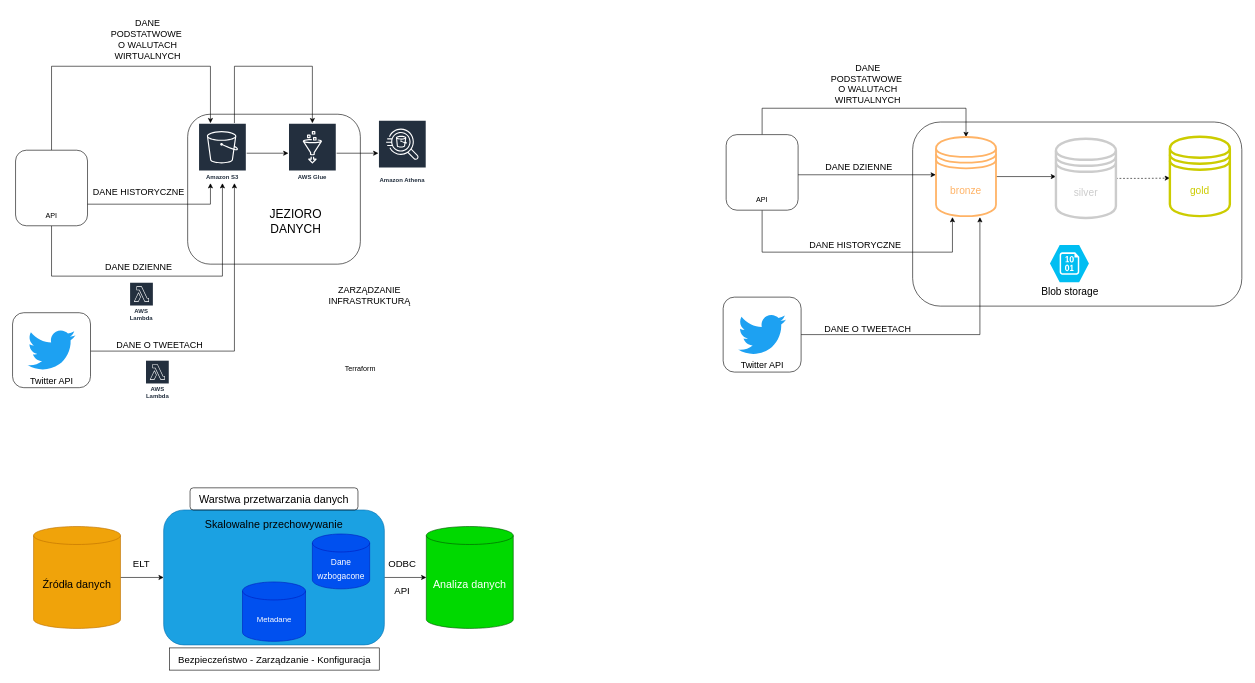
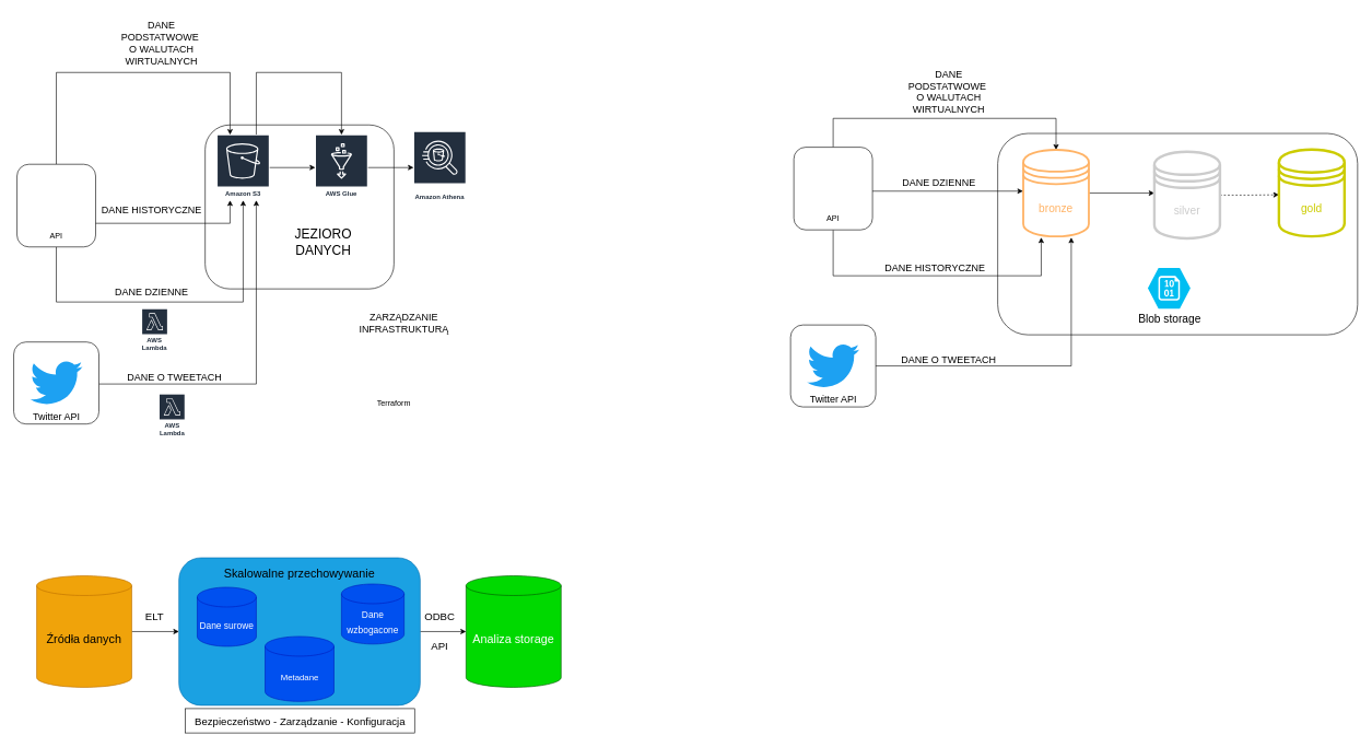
  <mxCell id="0" />
  <mxCell id="1" parent="0" />
  <mxCell id="2" value="" style="rounded=1;whiteSpace=wrap;html=1;labelBackgroundColor=default;fontSize=17;fontColor=#CCCC00;strokeColor=#000000;strokeWidth=1;fillColor=none;" parent="1" vertex="1"><mxGeometry x="1521.03" y="203" width="548.97" height="307" as="geometry" /></mxCell>
  <mxCell id="3" value="" style="rounded=1;whiteSpace=wrap;html=1;fontSize=15;direction=south;fillColor=none;" parent="1" vertex="1"><mxGeometry x="312" y="190" width="288" height="250" as="geometry" /></mxCell>
  <mxCell id="4" style="edgeStyle=orthogonalEdgeStyle;rounded=0;orthogonalLoop=1;jettySize=auto;html=1;exitX=0.5;exitY=1;exitDx=0;exitDy=0;fontSize=12;fontColor=default;" parent="1" source="44" target="9" edge="1"><mxGeometry relative="1" as="geometry"><Array as="points"><mxPoint x="85" y="460" /><mxPoint x="370" y="460" /></Array><mxPoint x="32.5" y="310" as="sourcePoint" /></mxGeometry></mxCell>
  <mxCell id="5" style="edgeStyle=orthogonalEdgeStyle;rounded=0;orthogonalLoop=1;jettySize=auto;html=1;fontSize=15;exitX=0.5;exitY=0;exitDx=0;exitDy=0;" parent="1" source="44" target="9" edge="1"><mxGeometry relative="1" as="geometry"><mxPoint x="60" y="205" as="sourcePoint" /><Array as="points"><mxPoint x="85" y="110" /><mxPoint x="350" y="110" /></Array></mxGeometry></mxCell>
  <mxCell id="6" style="edgeStyle=orthogonalEdgeStyle;rounded=0;orthogonalLoop=1;jettySize=auto;html=1;fontSize=15;" parent="1" target="9" edge="1"><mxGeometry relative="1" as="geometry"><mxPoint x="80" y="310" as="sourcePoint" /><Array as="points"><mxPoint x="80" y="340" /><mxPoint x="350" y="340" /></Array></mxGeometry></mxCell>
  <mxCell id="7" style="edgeStyle=orthogonalEdgeStyle;rounded=0;orthogonalLoop=1;jettySize=auto;html=1;fontSize=15;" parent="1" source="9" target="18" edge="1"><mxGeometry relative="1" as="geometry" /></mxCell>
  <mxCell id="8" style="edgeStyle=orthogonalEdgeStyle;rounded=0;orthogonalLoop=1;jettySize=auto;html=1;" parent="1" source="9" target="18" edge="1"><mxGeometry relative="1" as="geometry"><mxPoint x="500" y="30" as="targetPoint" /><Array as="points"><mxPoint x="390" y="110" /><mxPoint x="520" y="110" /></Array></mxGeometry></mxCell>
  <mxCell id="9" value="Amazon S3" style="sketch=0;outlineConnect=0;fontColor=#232F3E;gradientColor=none;strokeColor=#ffffff;fillColor=#232F3E;dashed=0;verticalLabelPosition=middle;verticalAlign=bottom;align=center;html=1;whiteSpace=wrap;fontSize=10;fontStyle=1;spacing=3;shape=mxgraph.aws4.productIcon;prIcon=mxgraph.aws4.s3;" parent="1" vertex="1"><mxGeometry x="330" y="205" width="80" height="100" as="geometry" /></mxCell>
  <mxCell id="10" value="DANE &lt;br&gt;PODSTATWOWE&amp;nbsp;&lt;br&gt;O WALUTACH &lt;br&gt;WIRTUALNYCH" style="text;html=1;resizable=0;autosize=1;align=center;verticalAlign=middle;points=[];fillColor=none;strokeColor=none;rounded=0;fontSize=15;" parent="1" vertex="1"><mxGeometry x="170" y="20" width="150" height="90" as="geometry" /></mxCell>
  <mxCell id="11" value="DANE HISTORYCZNE" style="text;html=1;resizable=0;autosize=1;align=center;verticalAlign=middle;points=[];fillColor=none;strokeColor=none;rounded=0;fontSize=15;" parent="1" vertex="1"><mxGeometry x="140" y="305" width="180" height="30" as="geometry" /></mxCell>
  <mxCell id="12" value="DANE DZIENNE" style="text;html=1;resizable=0;autosize=1;align=center;verticalAlign=middle;points=[];fillColor=none;strokeColor=none;rounded=0;fontSize=15;" parent="1" vertex="1"><mxGeometry x="160" y="430" width="140" height="30" as="geometry" /></mxCell>
  <mxCell id="13" value="AWS Lambda" style="sketch=0;outlineConnect=0;fontColor=#232F3E;gradientColor=none;strokeColor=#ffffff;fillColor=#232F3E;dashed=0;verticalLabelPosition=middle;verticalAlign=bottom;align=center;html=1;whiteSpace=wrap;fontSize=10;fontStyle=1;spacing=3;shape=mxgraph.aws4.productIcon;prIcon=mxgraph.aws4.lambda;" parent="1" vertex="1"><mxGeometry x="215" y="470" width="40" height="70" as="geometry" /></mxCell>
  <mxCell id="14" style="edgeStyle=orthogonalEdgeStyle;rounded=0;orthogonalLoop=1;jettySize=auto;html=1;fontSize=15;exitX=0.5;exitY=0;exitDx=0;exitDy=0;" parent="1" target="9" edge="1"><mxGeometry relative="1" as="geometry"><Array as="points"><mxPoint x="390" y="585" /></Array><mxPoint x="150" y="585" as="sourcePoint" /></mxGeometry></mxCell>
  <mxCell id="15" value="AWS Lambda" style="sketch=0;outlineConnect=0;fontColor=#232F3E;gradientColor=none;strokeColor=#ffffff;fillColor=#232F3E;dashed=0;verticalLabelPosition=middle;verticalAlign=bottom;align=center;html=1;whiteSpace=wrap;fontSize=10;fontStyle=1;spacing=3;shape=mxgraph.aws4.productIcon;prIcon=mxgraph.aws4.lambda;" parent="1" vertex="1"><mxGeometry x="241.5" y="600" width="40" height="70" as="geometry" /></mxCell>
  <mxCell id="16" value="DANE O TWEETACH" style="text;html=1;resizable=0;autosize=1;align=center;verticalAlign=middle;points=[];fillColor=none;strokeColor=none;rounded=0;fontSize=15;" parent="1" vertex="1"><mxGeometry x="180" y="560" width="170" height="30" as="geometry" /></mxCell>
  <mxCell id="17" style="edgeStyle=orthogonalEdgeStyle;rounded=0;orthogonalLoop=1;jettySize=auto;html=1;fontSize=15;" parent="1" source="18" target="19" edge="1"><mxGeometry relative="1" as="geometry" /></mxCell>
  <mxCell id="18" value="AWS Glue" style="sketch=0;outlineConnect=0;fontColor=#232F3E;gradientColor=none;strokeColor=#ffffff;fillColor=#232F3E;dashed=0;verticalLabelPosition=middle;verticalAlign=bottom;align=center;html=1;whiteSpace=wrap;fontSize=10;fontStyle=1;spacing=3;shape=mxgraph.aws4.productIcon;prIcon=mxgraph.aws4.glue;" parent="1" vertex="1"><mxGeometry x="480" y="205" width="80" height="100" as="geometry" /></mxCell>
  <mxCell id="19" value="Amazon Athena" style="sketch=0;outlineConnect=0;fontColor=#232F3E;gradientColor=none;strokeColor=#ffffff;fillColor=#232F3E;dashed=0;verticalLabelPosition=middle;verticalAlign=bottom;align=center;html=1;whiteSpace=wrap;fontSize=10;fontStyle=1;spacing=3;shape=mxgraph.aws4.productIcon;prIcon=mxgraph.aws4.athena;" parent="1" vertex="1"><mxGeometry x="630" y="200" width="80" height="110" as="geometry" /></mxCell>
  <mxCell id="20" value="JEZIORO DANYCH" style="text;html=1;strokeColor=none;fillColor=none;align=center;verticalAlign=middle;whiteSpace=wrap;rounded=0;fontSize=20;" parent="1" vertex="1"><mxGeometry x="425" y="345" width="135" height="45" as="geometry" /></mxCell>
  <mxCell id="21" value="Terraform" style="shape=image;imageAspect=0;aspect=fixed;verticalLabelPosition=bottom;verticalAlign=top;glass=0;fontSize=12;strokeWidth=4;fillColor=none;image=https://external-content.duckduckgo.com/iu/?u=https%3A%2F%2Fcdn.icon-icons.com%2Ficons2%2F2107%2FPNG%2F512%2Ffile_type_terraform_icon_130125.png&amp;f=1&amp;nofb=1;" parent="1" vertex="1"><mxGeometry x="568.5" y="537" width="63" height="63" as="geometry" /></mxCell>
  <mxCell id="22" style="edgeStyle=orthogonalEdgeStyle;rounded=0;orthogonalLoop=1;jettySize=auto;html=1;exitX=0.5;exitY=1;exitDx=0;exitDy=0;fontSize=20;" parent="1" edge="1"><mxGeometry relative="1" as="geometry"><mxPoint x="55" y="300" as="sourcePoint" /><mxPoint x="55" y="300" as="targetPoint" /></mxGeometry></mxCell>
  <mxCell id="23" value="ZARZĄDZANIE &lt;br&gt;INFRASTRUKTURĄ" style="text;html=1;resizable=0;autosize=1;align=center;verticalAlign=middle;points=[];fillColor=none;strokeColor=none;rounded=0;fontSize=15;" parent="1" vertex="1"><mxGeometry x="535" y="467" width="160" height="50" as="geometry" /></mxCell>
  <mxCell id="24" style="edgeStyle=orthogonalEdgeStyle;rounded=0;orthogonalLoop=1;jettySize=auto;html=1;exitX=0.5;exitY=1;exitDx=0;exitDy=0;fontSize=17;fontColor=#FFFF33;entryX=0.274;entryY=1.012;entryDx=0;entryDy=0;entryPerimeter=0;" parent="1" source="26" target="39" edge="1"><mxGeometry relative="1" as="geometry"><Array as="points"><mxPoint x="1270" y="420" /><mxPoint x="1587" y="420" /></Array></mxGeometry></mxCell>
  <mxCell id="25" style="edgeStyle=orthogonalEdgeStyle;rounded=0;orthogonalLoop=1;jettySize=auto;html=1;entryX=0.5;entryY=0;entryDx=0;entryDy=0;fontSize=17;fontColor=#FFFF33;" parent="1" source="26" target="39" edge="1"><mxGeometry relative="1" as="geometry"><Array as="points"><mxPoint x="1270" y="180" /><mxPoint x="1610" y="180" /></Array></mxGeometry></mxCell>
  <mxCell id="26" value="" style="rounded=1;whiteSpace=wrap;html=1;fontSize=20;" parent="1" vertex="1"><mxGeometry x="1210" y="224" width="120" height="126" as="geometry" /></mxCell>
  <mxCell id="27" value="" style="rounded=1;whiteSpace=wrap;html=1;fontSize=15;direction=south;" parent="1" vertex="1"><mxGeometry x="1205" y="495" width="130" height="125" as="geometry" /></mxCell>
  <mxCell id="28" value="DANE &lt;br&gt;PODSTATWOWE&amp;nbsp;&lt;br&gt;O WALUTACH &lt;br&gt;WIRTUALNYCH" style="text;html=1;resizable=0;autosize=1;align=center;verticalAlign=middle;points=[];fillColor=none;strokeColor=none;rounded=0;fontSize=15;" parent="1" vertex="1"><mxGeometry x="1371.03" y="94" width="150" height="90" as="geometry" /></mxCell>
  <mxCell id="29" value="DANE HISTORYCZNE" style="text;html=1;resizable=0;autosize=1;align=center;verticalAlign=middle;points=[];fillColor=none;strokeColor=none;rounded=0;fontSize=15;" parent="1" vertex="1"><mxGeometry x="1335" y="391.5" width="180" height="30" as="geometry" /></mxCell>
  <mxCell id="30" value="DANE DZIENNE" style="text;html=1;resizable=0;autosize=1;align=center;verticalAlign=middle;points=[];fillColor=none;strokeColor=none;rounded=0;fontSize=15;" parent="1" vertex="1"><mxGeometry x="1361.03" y="263" width="140" height="30" as="geometry" /></mxCell>
  <mxCell id="31" value="Twitter API" style="dashed=0;outlineConnect=0;html=1;align=center;labelPosition=center;verticalLabelPosition=bottom;verticalAlign=top;shape=mxgraph.weblogos.twitter;fillColor=#1DA1F2;strokeColor=none;fontSize=15;" parent="1" vertex="1"><mxGeometry x="1230" y="522.5" width="80" height="70" as="geometry" /></mxCell>
  <mxCell id="32" value="DANE O TWEETACH" style="text;html=1;resizable=0;autosize=1;align=center;verticalAlign=middle;points=[];fillColor=none;strokeColor=none;rounded=0;fontSize=15;" parent="1" vertex="1"><mxGeometry x="1361.03" y="531.5" width="170" height="30" as="geometry" /></mxCell>
  <mxCell id="33" value="" style="shape=image;verticalLabelPosition=bottom;labelBackgroundColor=default;verticalAlign=top;aspect=fixed;imageAspect=0;image=https://www.cryptocompare.com/media/20567/cc-logo-vert.png;" parent="1" vertex="1"><mxGeometry x="1220" y="237" width="100" height="100" as="geometry" /></mxCell>
  <mxCell id="34" style="edgeStyle=orthogonalEdgeStyle;rounded=0;orthogonalLoop=1;jettySize=auto;html=1;exitX=0.5;exitY=1;exitDx=0;exitDy=0;fontSize=20;" parent="1" edge="1"><mxGeometry relative="1" as="geometry"><mxPoint x="1270" y="319" as="sourcePoint" /><mxPoint x="1270" y="319" as="targetPoint" /></mxGeometry></mxCell>
  <mxCell id="35" value="API" style="fontColor=default;fontStyle=0;rounded=1;overflow=hidden;spacing=10;fontSize=12;strokeColor=none;" parent="1" vertex="1"><mxGeometry x="1240" y="327" width="60" height="10" as="geometry" /></mxCell>
  <mxCell id="36" value="Blob storage" style="verticalLabelPosition=bottom;html=1;verticalAlign=top;align=center;strokeColor=none;fillColor=#00BEF2;shape=mxgraph.azure.storage_blob;fontSize=17;" parent="1" vertex="1"><mxGeometry x="1750" y="408" width="65" height="62" as="geometry" /></mxCell>
  <mxCell id="37" value="" style="shape=image;imageAspect=0;aspect=fixed;verticalLabelPosition=bottom;verticalAlign=top;labelBackgroundColor=default;fontSize=17;fillColor=none;image=https://2s7gjr373w3x22jf92z99mgm5w-wpengine.netdna-ssl.com/wp-content/uploads/2019/04/Delta-Lake-Logo.png;" parent="1" vertex="1"><mxGeometry x="1965.67" y="404.28" width="68.66" height="65.72" as="geometry" /></mxCell>
  <mxCell id="38" style="edgeStyle=orthogonalEdgeStyle;rounded=0;orthogonalLoop=1;jettySize=auto;html=1;entryX=0;entryY=0.477;entryDx=0;entryDy=0;entryPerimeter=0;fontSize=17;fontColor=#CCCC00;" parent="1" source="39" target="41" edge="1"><mxGeometry relative="1" as="geometry" /></mxCell>
  <mxCell id="39" value="&lt;font color=&quot;#ffb366&quot;&gt;bronze&lt;/font&gt;" style="shape=datastore;whiteSpace=wrap;html=1;labelBackgroundColor=default;fontSize=17;fillColor=none;strokeColor=#FFB366;strokeWidth=3;" parent="1" vertex="1"><mxGeometry x="1560" y="228" width="100" height="132" as="geometry" /></mxCell>
  <mxCell id="40" style="edgeStyle=orthogonalEdgeStyle;rounded=0;orthogonalLoop=1;jettySize=auto;html=1;entryX=0;entryY=0.521;entryDx=0;entryDy=0;entryPerimeter=0;fontSize=17;fontColor=#CCCC00;dashed=1;" parent="1" source="41" target="42" edge="1"><mxGeometry relative="1" as="geometry" /></mxCell>
  <mxCell id="41" value="silver" style="shape=datastore;whiteSpace=wrap;html=1;labelBackgroundColor=default;fontSize=17;fillColor=none;strokeColor=#CCCCCC;strokeWidth=4;fontColor=#CCCCCC;" parent="1" vertex="1"><mxGeometry x="1760" y="231" width="100" height="132" as="geometry" /></mxCell>
  <mxCell id="42" value="gold" style="shape=datastore;whiteSpace=wrap;html=1;labelBackgroundColor=default;fontSize=17;fillColor=none;strokeColor=#CCCC00;strokeWidth=4;fontColor=#CCCC00;" parent="1" vertex="1"><mxGeometry x="1950" y="227.5" width="100" height="132.5" as="geometry" /></mxCell>
  <mxCell id="43" style="edgeStyle=orthogonalEdgeStyle;rounded=0;orthogonalLoop=1;jettySize=auto;html=1;exitX=0.5;exitY=0;exitDx=0;exitDy=0;entryX=0.732;entryY=1.013;entryDx=0;entryDy=0;entryPerimeter=0;fontSize=17;fontColor=#FFFF33;" parent="1" source="27" target="39" edge="1"><mxGeometry relative="1" as="geometry" /></mxCell>
  <mxCell id="44" value="" style="rounded=1;whiteSpace=wrap;html=1;fontSize=20;" parent="1" vertex="1"><mxGeometry x="25" y="250" width="120" height="126" as="geometry" /></mxCell>
  <mxCell id="45" value="" style="rounded=1;whiteSpace=wrap;html=1;fontSize=15;direction=south;" parent="1" vertex="1"><mxGeometry x="20" y="521" width="130" height="125" as="geometry" /></mxCell>
  <mxCell id="46" value="Twitter API" style="dashed=0;outlineConnect=0;html=1;align=center;labelPosition=center;verticalLabelPosition=bottom;verticalAlign=top;shape=mxgraph.weblogos.twitter;fillColor=#1DA1F2;strokeColor=none;fontSize=15;" parent="1" vertex="1"><mxGeometry x="45" y="548.5" width="80" height="70" as="geometry" /></mxCell>
  <mxCell id="47" value="" style="shape=image;verticalLabelPosition=bottom;labelBackgroundColor=default;verticalAlign=top;aspect=fixed;imageAspect=0;image=https://www.cryptocompare.com/media/20567/cc-logo-vert.png;" parent="1" vertex="1"><mxGeometry x="35" y="263" width="100" height="100" as="geometry" /></mxCell>
  <mxCell id="48" value="API" style="fontColor=default;fontStyle=0;rounded=1;overflow=hidden;spacing=10;fontSize=12;strokeColor=none;" parent="1" vertex="1"><mxGeometry x="55" y="353" width="60" height="10" as="geometry" /></mxCell>
  <mxCell id="49" style="edgeStyle=orthogonalEdgeStyle;rounded=0;orthogonalLoop=1;jettySize=auto;html=1;fontSize=17;fontColor=#FFFF33;entryX=-0.004;entryY=0.477;entryDx=0;entryDy=0;entryPerimeter=0;" parent="1" source="26" target="39" edge="1"><mxGeometry relative="1" as="geometry"><mxPoint x="1610" y="370" as="targetPoint" /><Array as="points"><mxPoint x="1560" y="290" /></Array></mxGeometry></mxCell>
  <mxCell id="50" style="edgeStyle=orthogonalEdgeStyle;rounded=0;orthogonalLoop=1;jettySize=auto;html=1;fontSize=16;" edge="1" parent="1" source="51" target="53"><mxGeometry relative="1" as="geometry" /></mxCell>
  <mxCell id="51" value="&lt;font style=&quot;font-size: 18px;&quot;&gt;Źródła danych&lt;/font&gt;" style="shape=cylinder3;whiteSpace=wrap;html=1;boundedLbl=1;backgroundOutline=1;size=15;fillColor=#f0a30a;fontColor=#000000;strokeColor=#BD7000;" vertex="1" parent="1"><mxGeometry x="55" y="877.5" width="145" height="170" as="geometry" /></mxCell>
  <mxCell id="52" style="edgeStyle=orthogonalEdgeStyle;rounded=0;orthogonalLoop=1;jettySize=auto;html=1;exitX=1;exitY=0.5;exitDx=0;exitDy=0;entryX=0;entryY=0.5;entryDx=0;entryDy=0;entryPerimeter=0;fontSize=16;" edge="1" parent="1" source="53" target="60"><mxGeometry relative="1" as="geometry" /></mxCell>
  <mxCell id="53" value="" style="rounded=1;whiteSpace=wrap;html=1;fontSize=18;fillColor=#1ba1e2;strokeColor=#006EAF;fontColor=#ffffff;" vertex="1" parent="1"><mxGeometry x="272" y="850" width="368" height="225" as="geometry" /></mxCell>
- <mxCell id="54" value="Warstwa przetwarzania danych" style="text;html=1;strokeColor=default;fillColor=none;align=center;verticalAlign=middle;whiteSpace=wrap;rounded=1;fontSize=18;glass=0;sketch=0;shadow=0;" vertex="1" parent="1"><mxGeometry x="316" y="813" width="280" height="37" as="geometry" /></mxCell>
  <mxCell id="55" value="Skalowalne przechowywanie" style="text;html=1;strokeColor=none;fillColor=none;align=center;verticalAlign=middle;whiteSpace=wrap;rounded=0;fontSize=18;" vertex="1" parent="1"><mxGeometry x="301" y="860" width="310" height="30" as="geometry" /></mxCell>
+ <mxCell id="56" value="&lt;span style=&quot;font-size: 14px;&quot;&gt;Dane surowe&lt;/span&gt;" style="shape=cylinder3;whiteSpace=wrap;html=1;boundedLbl=1;backgroundOutline=1;size=15;fontSize=18;fillColor=#0050ef;fontColor=#ffffff;strokeColor=#001DBC;" vertex="1" parent="1"><mxGeometry x="300" y="895" width="90" height="90" as="geometry" /></mxCell>
  <mxCell id="57" value="&lt;font style=&quot;font-size: 14px;&quot;&gt;Dane wzbogacone&lt;/font&gt;" style="shape=cylinder3;whiteSpace=wrap;html=1;boundedLbl=1;backgroundOutline=1;size=15;fontSize=18;fillColor=#0050ef;fontColor=#ffffff;strokeColor=#001DBC;" vertex="1" parent="1"><mxGeometry x="520" y="890" width="95.5" height="91.5" as="geometry" /></mxCell>
  <mxCell id="58" value="&lt;span style=&quot;font-size: 13px;&quot;&gt;Metadane&lt;/span&gt;" style="shape=cylinder3;whiteSpace=wrap;html=1;boundedLbl=1;backgroundOutline=1;size=15;fontSize=18;fillColor=#0050ef;fontColor=#ffffff;strokeColor=#001DBC;" vertex="1" parent="1"><mxGeometry x="403.5" y="970" width="105" height="99" as="geometry" /></mxCell>
  <mxCell id="59" value="&lt;font style=&quot;font-size: 16px;&quot;&gt;Bezpieczeństwo - Zarządzanie - Konfiguracja&lt;/font&gt;" style="text;html=1;strokeColor=default;fillColor=none;align=center;verticalAlign=middle;whiteSpace=wrap;rounded=0;fontSize=18;" vertex="1" parent="1"><mxGeometry x="281.5" y="1080" width="350" height="37" as="geometry" /></mxCell>
- <mxCell id="60" value="&lt;span style=&quot;font-size: 18px;&quot;&gt;Analiza danych&lt;/span&gt;" style="shape=cylinder3;whiteSpace=wrap;html=1;boundedLbl=1;backgroundOutline=1;size=15;fillColor=#00D900;fontColor=#ffffff;strokeColor=#005700;" vertex="1" parent="1"><mxGeometry x="710" y="877.5" width="145" height="170" as="geometry" /></mxCell>
+ <mxCell id="60" value="&lt;span style=&quot;font-size: 18px;&quot;&gt;Analiza storage&lt;/span&gt;" style="shape=cylinder3;whiteSpace=wrap;html=1;boundedLbl=1;backgroundOutline=1;size=15;fillColor=#00D900;fontColor=#ffffff;strokeColor=#005700;" vertex="1" parent="1"><mxGeometry x="710" y="877.5" width="145" height="170" as="geometry" /></mxCell>
  <mxCell id="61" value="ELT" style="text;html=1;strokeColor=none;fillColor=none;align=center;verticalAlign=middle;whiteSpace=wrap;rounded=0;fontSize=16;" vertex="1" parent="1"><mxGeometry x="205" y="925" width="60" height="30" as="geometry" /></mxCell>
  <mxCell id="62" value="ODBC" style="text;html=1;strokeColor=none;fillColor=none;align=center;verticalAlign=middle;whiteSpace=wrap;rounded=0;fontSize=16;" vertex="1" parent="1"><mxGeometry x="640" y="925" width="60" height="30" as="geometry" /></mxCell>
  <mxCell id="63" value="API" style="text;html=1;strokeColor=none;fillColor=none;align=center;verticalAlign=middle;whiteSpace=wrap;rounded=0;fontSize=16;" vertex="1" parent="1"><mxGeometry x="640" y="970" width="60" height="30" as="geometry" /></mxCell>
